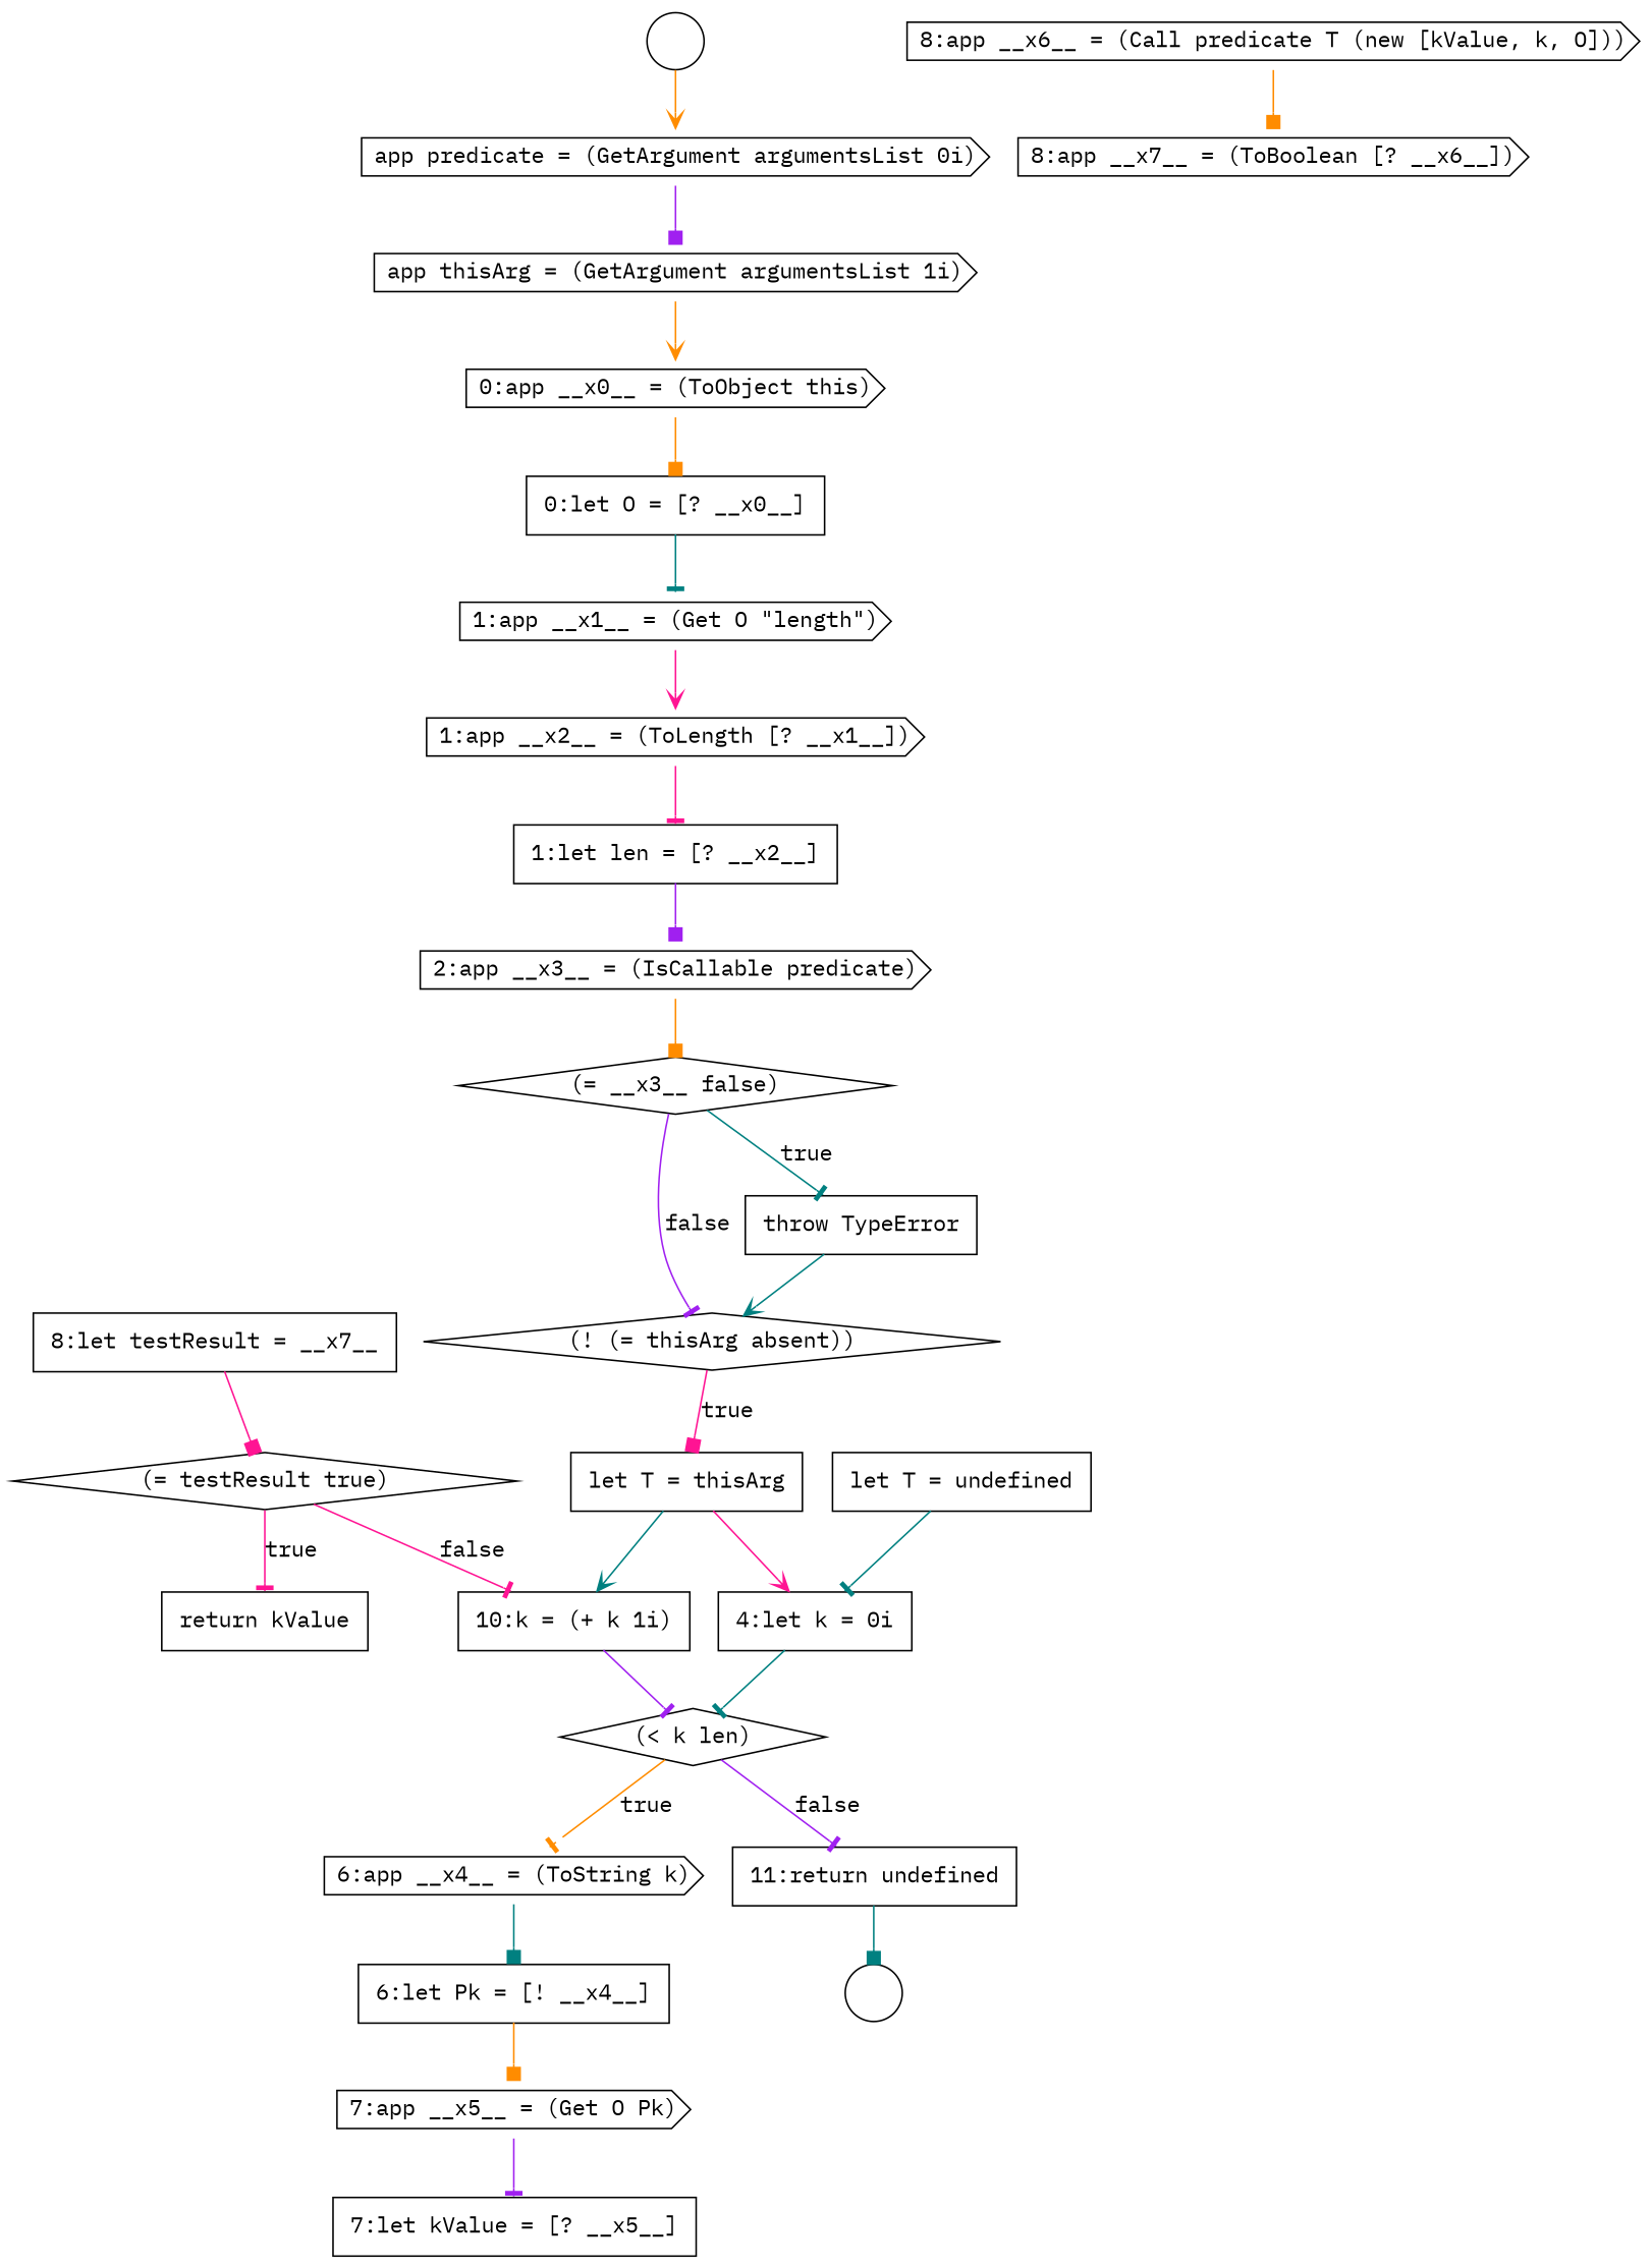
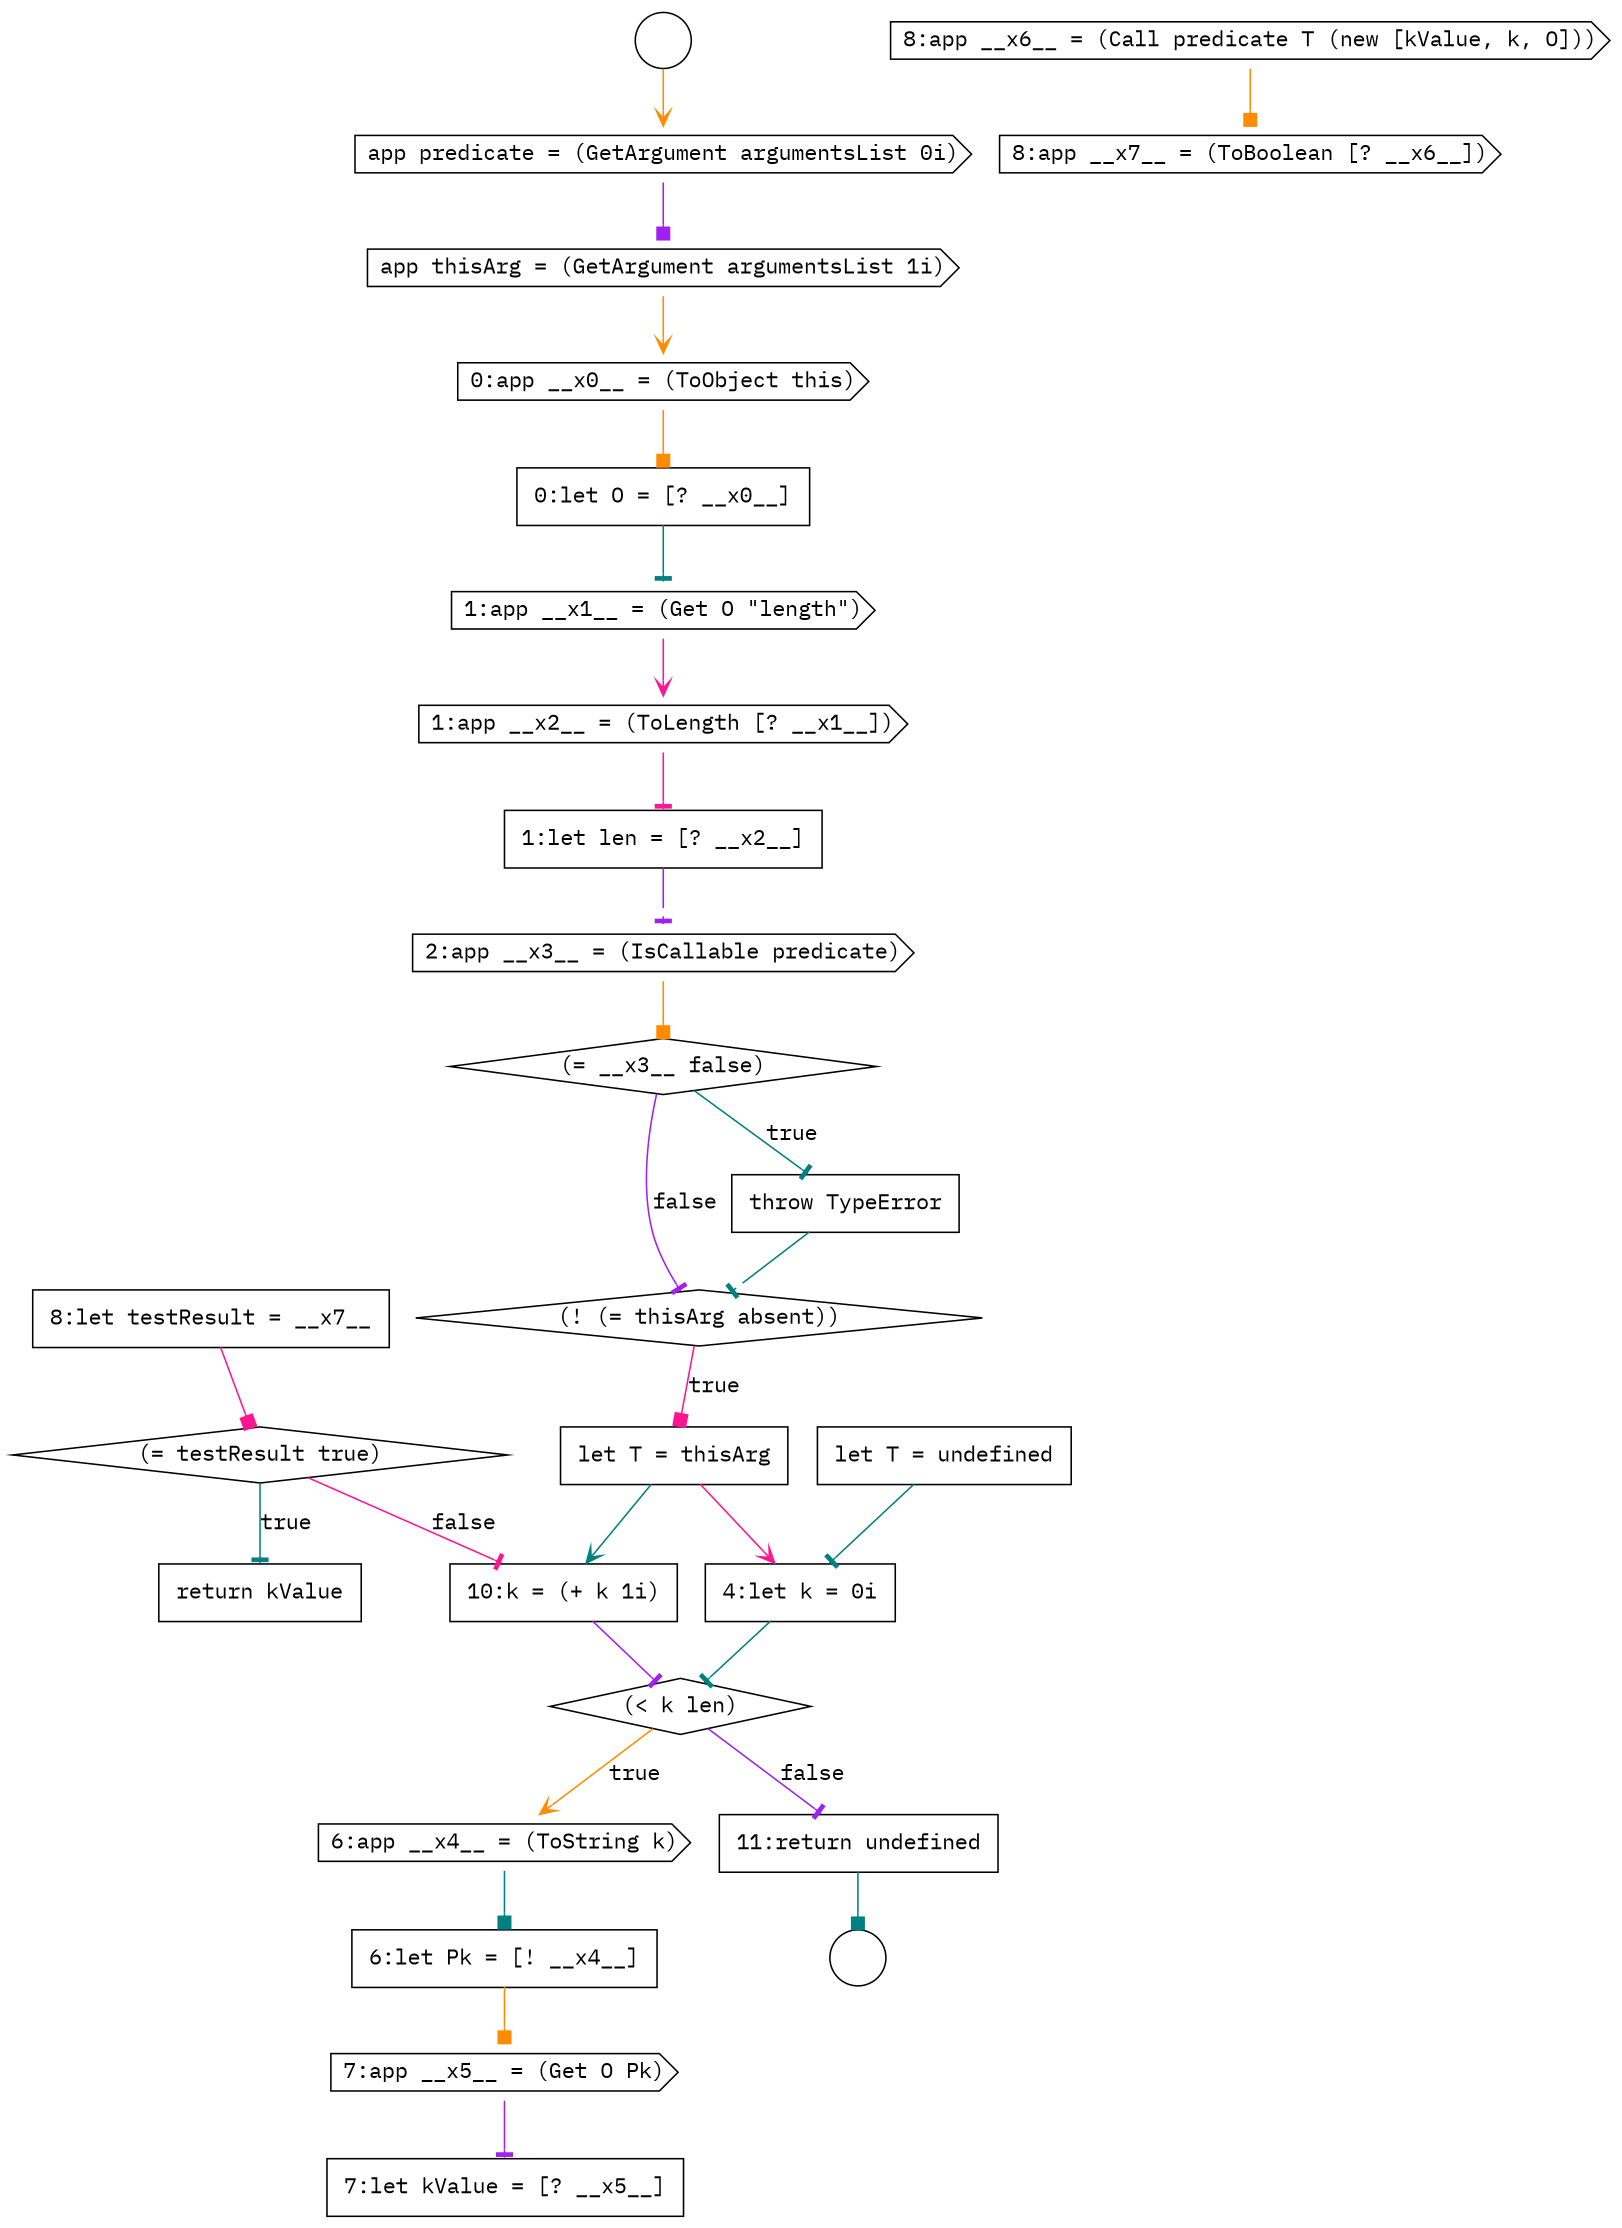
  digraph {
    fontname="IBM Plex Mono"
    node [color=black fillcolor=white fontname="IBM Plex Mono" shape=none style=filled]
    edge [arrowhead=tee color=teal fontname="IBM Plex Mono"]
    n1 [label=<<font color="black">     <table border="0" cellborder="1" cellspacing="0" cellpadding="10">       <tr><td align="left">7:let kValue = [? __x5__]</td></tr>     </table>   </font>> margin=0]
    n2 [label=<<font color="black">8:app __x6__ = (Call predicate T (new [kValue, k, O]))</font>> shape=cds]
    n3 [label=<<font color="black">8:app __x7__ = (ToBoolean [? __x6__])</font>> shape=cds]
    n4 [label=<<font color="black">     <table border="0" cellborder="1" cellspacing="0" cellpadding="10">       <tr><td align="left">8:let testResult = __x7__</td></tr>     </table>   </font>> margin=0]
    n5 [label=<<font color="black">(= testResult true)</font>> shape=diamond]
    n6 [label=<<font color="black">     <table border="0" cellborder="1" cellspacing="0" cellpadding="10">       <tr><td align="left">10:k = (+ k 1i)</td></tr>     </table>   </font>> margin=0]
    n7 [label=<<font color="black">     <table border="0" cellborder="1" cellspacing="0" cellpadding="10">       <tr><td align="left">return kValue</td></tr>     </table>   </font>> margin=0]
    n8 [label=<<font color="black">app predicate = (GetArgument argumentsList 0i)</font>> shape=cds]
    n9 [label=<<font color="black">app thisArg = (GetArgument argumentsList 1i)</font>> shape=cds]
    n10 [label=<<font color="black">0:app __x0__ = (ToObject this)</font>> shape=cds]
    n11 [label=<<font color="black">1:app __x2__ = (ToLength [? __x1__])</font>> shape=cds]
    n12 [label=<<font color="black">     <table border="0" cellborder="1" cellspacing="0" cellpadding="10">       <tr><td align="left">1:let len = [? __x2__]</td></tr>     </table>   </font>> margin=0]
    n13 [label=<<font color="black">2:app __x3__ = (IsCallable predicate)</font>> shape=cds]
    n14 [label=<<font color="black">     <table border="0" cellborder="1" cellspacing="0" cellpadding="10">       <tr><td align="left">let T = undefined</td></tr>     </table>   </font>> margin=0]
    n15 [label=<<font color="black">     <table border="0" cellborder="1" cellspacing="0" cellpadding="10">       <tr><td align="left">4:let k = 0i</td></tr>     </table>   </font>> margin=0]
    n16 [label=<<font color="black">(&lt; k len)</font>> shape=diamond]
    n17 [label=" " shape=circle]
    n18 [label=<<font color="black">(! (= thisArg absent))</font>> shape=diamond]
    n19 [label=<<font color="black">     <table border="0" cellborder="1" cellspacing="0" cellpadding="10">       <tr><td align="left">let T = thisArg</td></tr>     </table>   </font>> margin=0]
    n20 [label=<<font color="black">     <table border="0" cellborder="1" cellspacing="0" cellpadding="10">       <tr><td align="left">11:return undefined</td></tr>     </table>   </font>> margin=0]
    n21 [label=<<font color="black">6:app __x4__ = (ToString k)</font>> shape=cds]
    n22 [label=<<font color="black">(= __x3__ false)</font>> shape=diamond]
    n23 [label=<<font color="black">     <table border="0" cellborder="1" cellspacing="0" cellpadding="10">       <tr><td align="left">throw TypeError</td></tr>     </table>   </font>> margin=0]
    n24 [label=<<font color="black">     <table border="0" cellborder="1" cellspacing="0" cellpadding="10">       <tr><td align="left">0:let O = [? __x0__]</td></tr>     </table>   </font>> margin=0]
    n25 [label=<<font color="black">     <table border="0" cellborder="1" cellspacing="0" cellpadding="10">       <tr><td align="left">6:let Pk = [! __x4__]</td></tr>     </table>   </font>> margin=0]
    n26 [label=<<font color="black">1:app __x1__ = (Get O &quot;length&quot;)</font>> shape=cds]
    n27 [label=<<font color="black">7:app __x5__ = (Get O Pk)</font>> shape=cds]
    n28 [label=" " shape=circle]
    n2 -> n3 [arrowhead=box color=darkorange]
    n4 -> n5 [arrowhead=box color=deeppink]
    n5 -> n6 [color=deeppink label=<<font color="black">false</font>>]
-   n5 -> n7 [color=deeppink label=<<font color="black">true</font>>]
+   n5 -> n7 [label=<<font color="black">true</font>>]
    n6 -> n16 [color=purple]
    n8 -> n9 [arrowhead=box color=purple]
    n9 -> n10 [arrowhead=vee color=darkorange]
    n10 -> n24 [arrowhead=box color=darkorange]
    n11 -> n12 [color=deeppink]
-   n12 -> n13 [arrowhead=box color=purple]
+   n12 -> n13 [color=purple]
    n13 -> n22 [arrowhead=box color=darkorange]
    n14 -> n15
    n15 -> n16
    n16 -> n20 [color=purple label=<<font color="black">false</font>>]
-   n16 -> n21 [color=darkorange label=<<font color="black">true</font>>]
+   n16 -> n21 [arrowhead=vee color=darkorange label=<<font color="black">true</font>>]
    n18 -> n19 [arrowhead=box color=deeppink label=<<font color="black">true</font>>]
    n19 -> n6 [arrowhead=vee]
    n19 -> n15 [arrowhead=vee color=deeppink]
    n20 -> n17 [arrowhead=box]
    n21 -> n25 [arrowhead=box]
    n22 -> n18 [color=purple label=<<font color="black">false</font>>]
    n22 -> n23 [label=<<font color="black">true</font>>]
-   n23 -> n18 [arrowhead=vee]
+   n23 -> n18
    n24 -> n26
    n25 -> n27 [arrowhead=box color=darkorange]
    n26 -> n11 [arrowhead=vee color=deeppink]
    n27 -> n1 [color=purple]
    n28 -> n8 [arrowhead=vee color=darkorange]
  }
